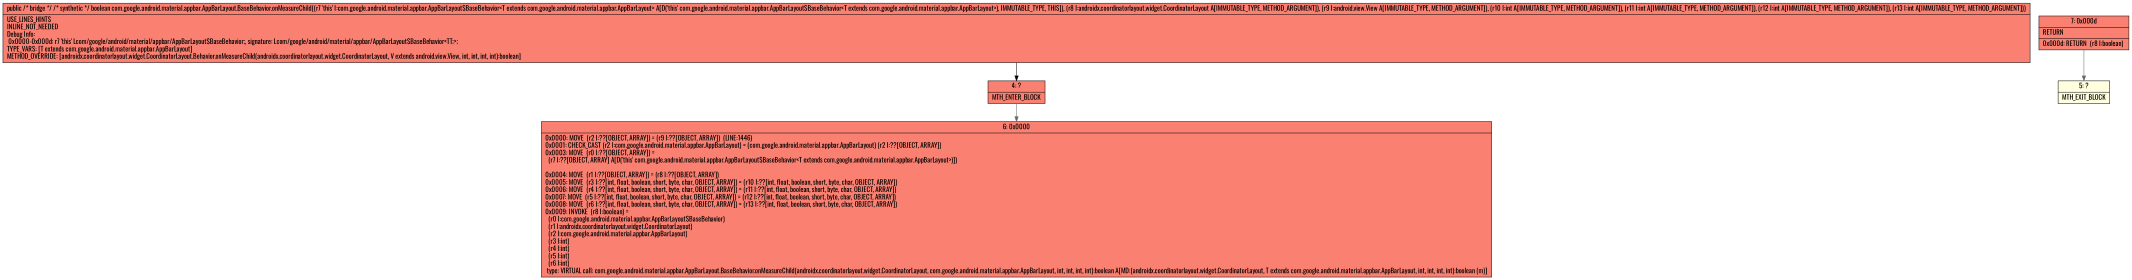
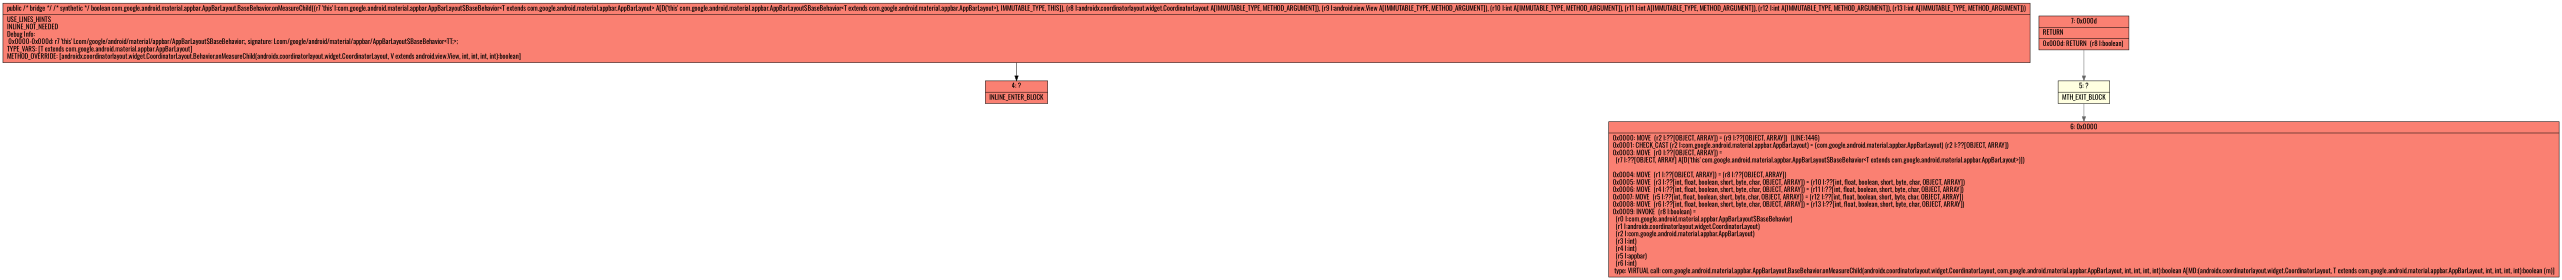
  digraph {
    fontname=Oswald
    node [fillcolor=salmon fontname=Oswald shape=record style=filled]
    edge [color=gray40 fontname=Oswald]
-   n1 [label="{4\:\ ?|MTH_ENTER_BLOCK\l}"]
-   n2 [label="{6\:\ 0x0000|0x0000: MOVE  (r2 I:??[OBJECT, ARRAY]) = (r9 I:??[OBJECT, ARRAY])  (LINE:1446)\l0x0001: CHECK_CAST (r2 I:com.google.android.material.appbar.AppBarLayout) = (com.google.android.material.appbar.AppBarLayout) (r2 I:??[OBJECT, ARRAY]) \l0x0003: MOVE  (r0 I:??[OBJECT, ARRAY]) = \l  (r7 I:??[OBJECT, ARRAY] A[D('this' com.google.android.material.appbar.AppBarLayout$BaseBehavior\<T extends com.google.android.material.appbar.AppBarLayout\>)])\l \l0x0004: MOVE  (r1 I:??[OBJECT, ARRAY]) = (r8 I:??[OBJECT, ARRAY]) \l0x0005: MOVE  (r3 I:??[int, float, boolean, short, byte, char, OBJECT, ARRAY]) = (r10 I:??[int, float, boolean, short, byte, char, OBJECT, ARRAY]) \l0x0006: MOVE  (r4 I:??[int, float, boolean, short, byte, char, OBJECT, ARRAY]) = (r11 I:??[int, float, boolean, short, byte, char, OBJECT, ARRAY]) \l0x0007: MOVE  (r5 I:??[int, float, boolean, short, byte, char, OBJECT, ARRAY]) = (r12 I:??[int, float, boolean, short, byte, char, OBJECT, ARRAY]) \l0x0008: MOVE  (r6 I:??[int, float, boolean, short, byte, char, OBJECT, ARRAY]) = (r13 I:??[int, float, boolean, short, byte, char, OBJECT, ARRAY]) \l0x0009: INVOKE  (r8 I:boolean) = \l  (r0 I:com.google.android.material.appbar.AppBarLayout$BaseBehavior)\l  (r1 I:androidx.coordinatorlayout.widget.CoordinatorLayout)\l  (r2 I:com.google.android.material.appbar.AppBarLayout)\l  (r3 I:int)\l  (r4 I:int)\l  (r5 I:int)\l  (r6 I:int)\l type: VIRTUAL call: com.google.android.material.appbar.AppBarLayout.BaseBehavior.onMeasureChild(androidx.coordinatorlayout.widget.CoordinatorLayout, com.google.android.material.appbar.AppBarLayout, int, int, int, int):boolean A[MD:(androidx.coordinatorlayout.widget.CoordinatorLayout, T extends com.google.android.material.appbar.AppBarLayout, int, int, int, int):boolean (m)]\l}"]
+   n1 [label="{4\:\ ?|INLINE_ENTER_BLOCK\l}"]
+   n2 [label="{6\:\ 0x0000|0x0000: MOVE  (r2 I:??[OBJECT, ARRAY]) = (r9 I:??[OBJECT, ARRAY])  (LINE:1446)\l0x0001: CHECK_CAST (r2 I:com.google.android.material.appbar.AppBarLayout) = (com.google.android.material.appbar.AppBarLayout) (r2 I:??[OBJECT, ARRAY]) \l0x0003: MOVE  (r0 I:??[OBJECT, ARRAY]) = \l  (r7 I:??[OBJECT, ARRAY] A[D('this' com.google.android.material.appbar.AppBarLayout$BaseBehavior\<T extends com.google.android.material.appbar.AppBarLayout\>)])\l \l0x0004: MOVE  (r1 I:??[OBJECT, ARRAY]) = (r8 I:??[OBJECT, ARRAY]) \l0x0005: MOVE  (r3 I:??[int, float, boolean, short, byte, char, OBJECT, ARRAY]) = (r10 I:??[int, float, boolean, short, byte, char, OBJECT, ARRAY]) \l0x0006: MOVE  (r4 I:??[int, float, boolean, short, byte, char, OBJECT, ARRAY]) = (r11 I:??[int, float, boolean, short, byte, char, OBJECT, ARRAY]) \l0x0007: MOVE  (r5 I:??[int, float, boolean, short, byte, char, OBJECT, ARRAY]) = (r12 I:??[int, float, boolean, short, byte, char, OBJECT, ARRAY]) \l0x0008: MOVE  (r6 I:??[int, float, boolean, short, byte, char, OBJECT, ARRAY]) = (r13 I:??[int, float, boolean, short, byte, char, OBJECT, ARRAY]) \l0x0009: INVOKE  (r8 I:boolean) = \l  (r0 I:com.google.android.material.appbar.AppBarLayout$BaseBehavior)\l  (r1 I:androidx.coordinatorlayout.widget.CoordinatorLayout)\l  (r2 I:com.google.android.material.appbar.AppBarLayout)\l  (r3 I:int)\l  (r4 I:int)\l  (r5 I:appbar)\l  (r6 I:int)\l type: VIRTUAL call: com.google.android.material.appbar.AppBarLayout.BaseBehavior.onMeasureChild(androidx.coordinatorlayout.widget.CoordinatorLayout, com.google.android.material.appbar.AppBarLayout, int, int, int, int):boolean A[MD:(androidx.coordinatorlayout.widget.CoordinatorLayout, T extends com.google.android.material.appbar.AppBarLayout, int, int, int, int):boolean (m)]\l}"]
    n3 [label="{7\:\ 0x000d|RETURN\l|0x000d: RETURN  (r8 I:boolean) \l}"]
    n4 [fillcolor=lightyellow label="{5\:\ ?|MTH_EXIT_BLOCK\l}"]
    n5 [label="{public \/* bridge *\/ \/* synthetic *\/ boolean com.google.android.material.appbar.AppBarLayout.BaseBehavior.onMeasureChild((r7 'this' I:com.google.android.material.appbar.AppBarLayout$BaseBehavior\<T extends com.google.android.material.appbar.AppBarLayout\> A[D('this' com.google.android.material.appbar.AppBarLayout$BaseBehavior\<T extends com.google.android.material.appbar.AppBarLayout\>), IMMUTABLE_TYPE, THIS]), (r8 I:androidx.coordinatorlayout.widget.CoordinatorLayout A[IMMUTABLE_TYPE, METHOD_ARGUMENT]), (r9 I:android.view.View A[IMMUTABLE_TYPE, METHOD_ARGUMENT]), (r10 I:int A[IMMUTABLE_TYPE, METHOD_ARGUMENT]), (r11 I:int A[IMMUTABLE_TYPE, METHOD_ARGUMENT]), (r12 I:int A[IMMUTABLE_TYPE, METHOD_ARGUMENT]), (r13 I:int A[IMMUTABLE_TYPE, METHOD_ARGUMENT]))  | USE_LINES_HINTS\lINLINE_NOT_NEEDED\lDebug Info:\l  0x0000\-0x000d: r7 'this' Lcom\/google\/android\/material\/appbar\/AppBarLayout$BaseBehavior;, signature: Lcom\/google\/android\/material\/appbar\/AppBarLayout$BaseBehavior\<TT;\>;\lTYPE_VARS: [T extends com.google.android.material.appbar.AppBarLayout]\lMETHOD_OVERRIDE: [androidx.coordinatorlayout.widget.CoordinatorLayout.Behavior.onMeasureChild(androidx.coordinatorlayout.widget.CoordinatorLayout, V extends android.view.View, int, int, int, int):boolean]\l}"]
-   n1 -> n2
+   n4 -> n2
    n3 -> n4
    n5 -> n1 [color=black]
  }
